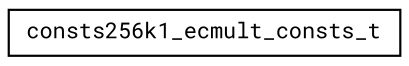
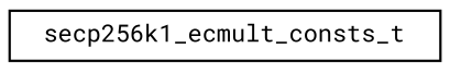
  digraph {
    rankdir=LR
    fontname="Roboto Mono"
-   n1 [color=black fillcolor=white fontname="Roboto Mono" fontsize=10 height=0.2 label=consts256k1_ecmult_consts_t shape=record style=filled width=0.4]
+   n1 [color=black fillcolor=white fontname="Roboto Mono" fontsize=10 height=0.2 label=secp256k1_ecmult_consts_t shape=record style=filled width=0.4]
  }
